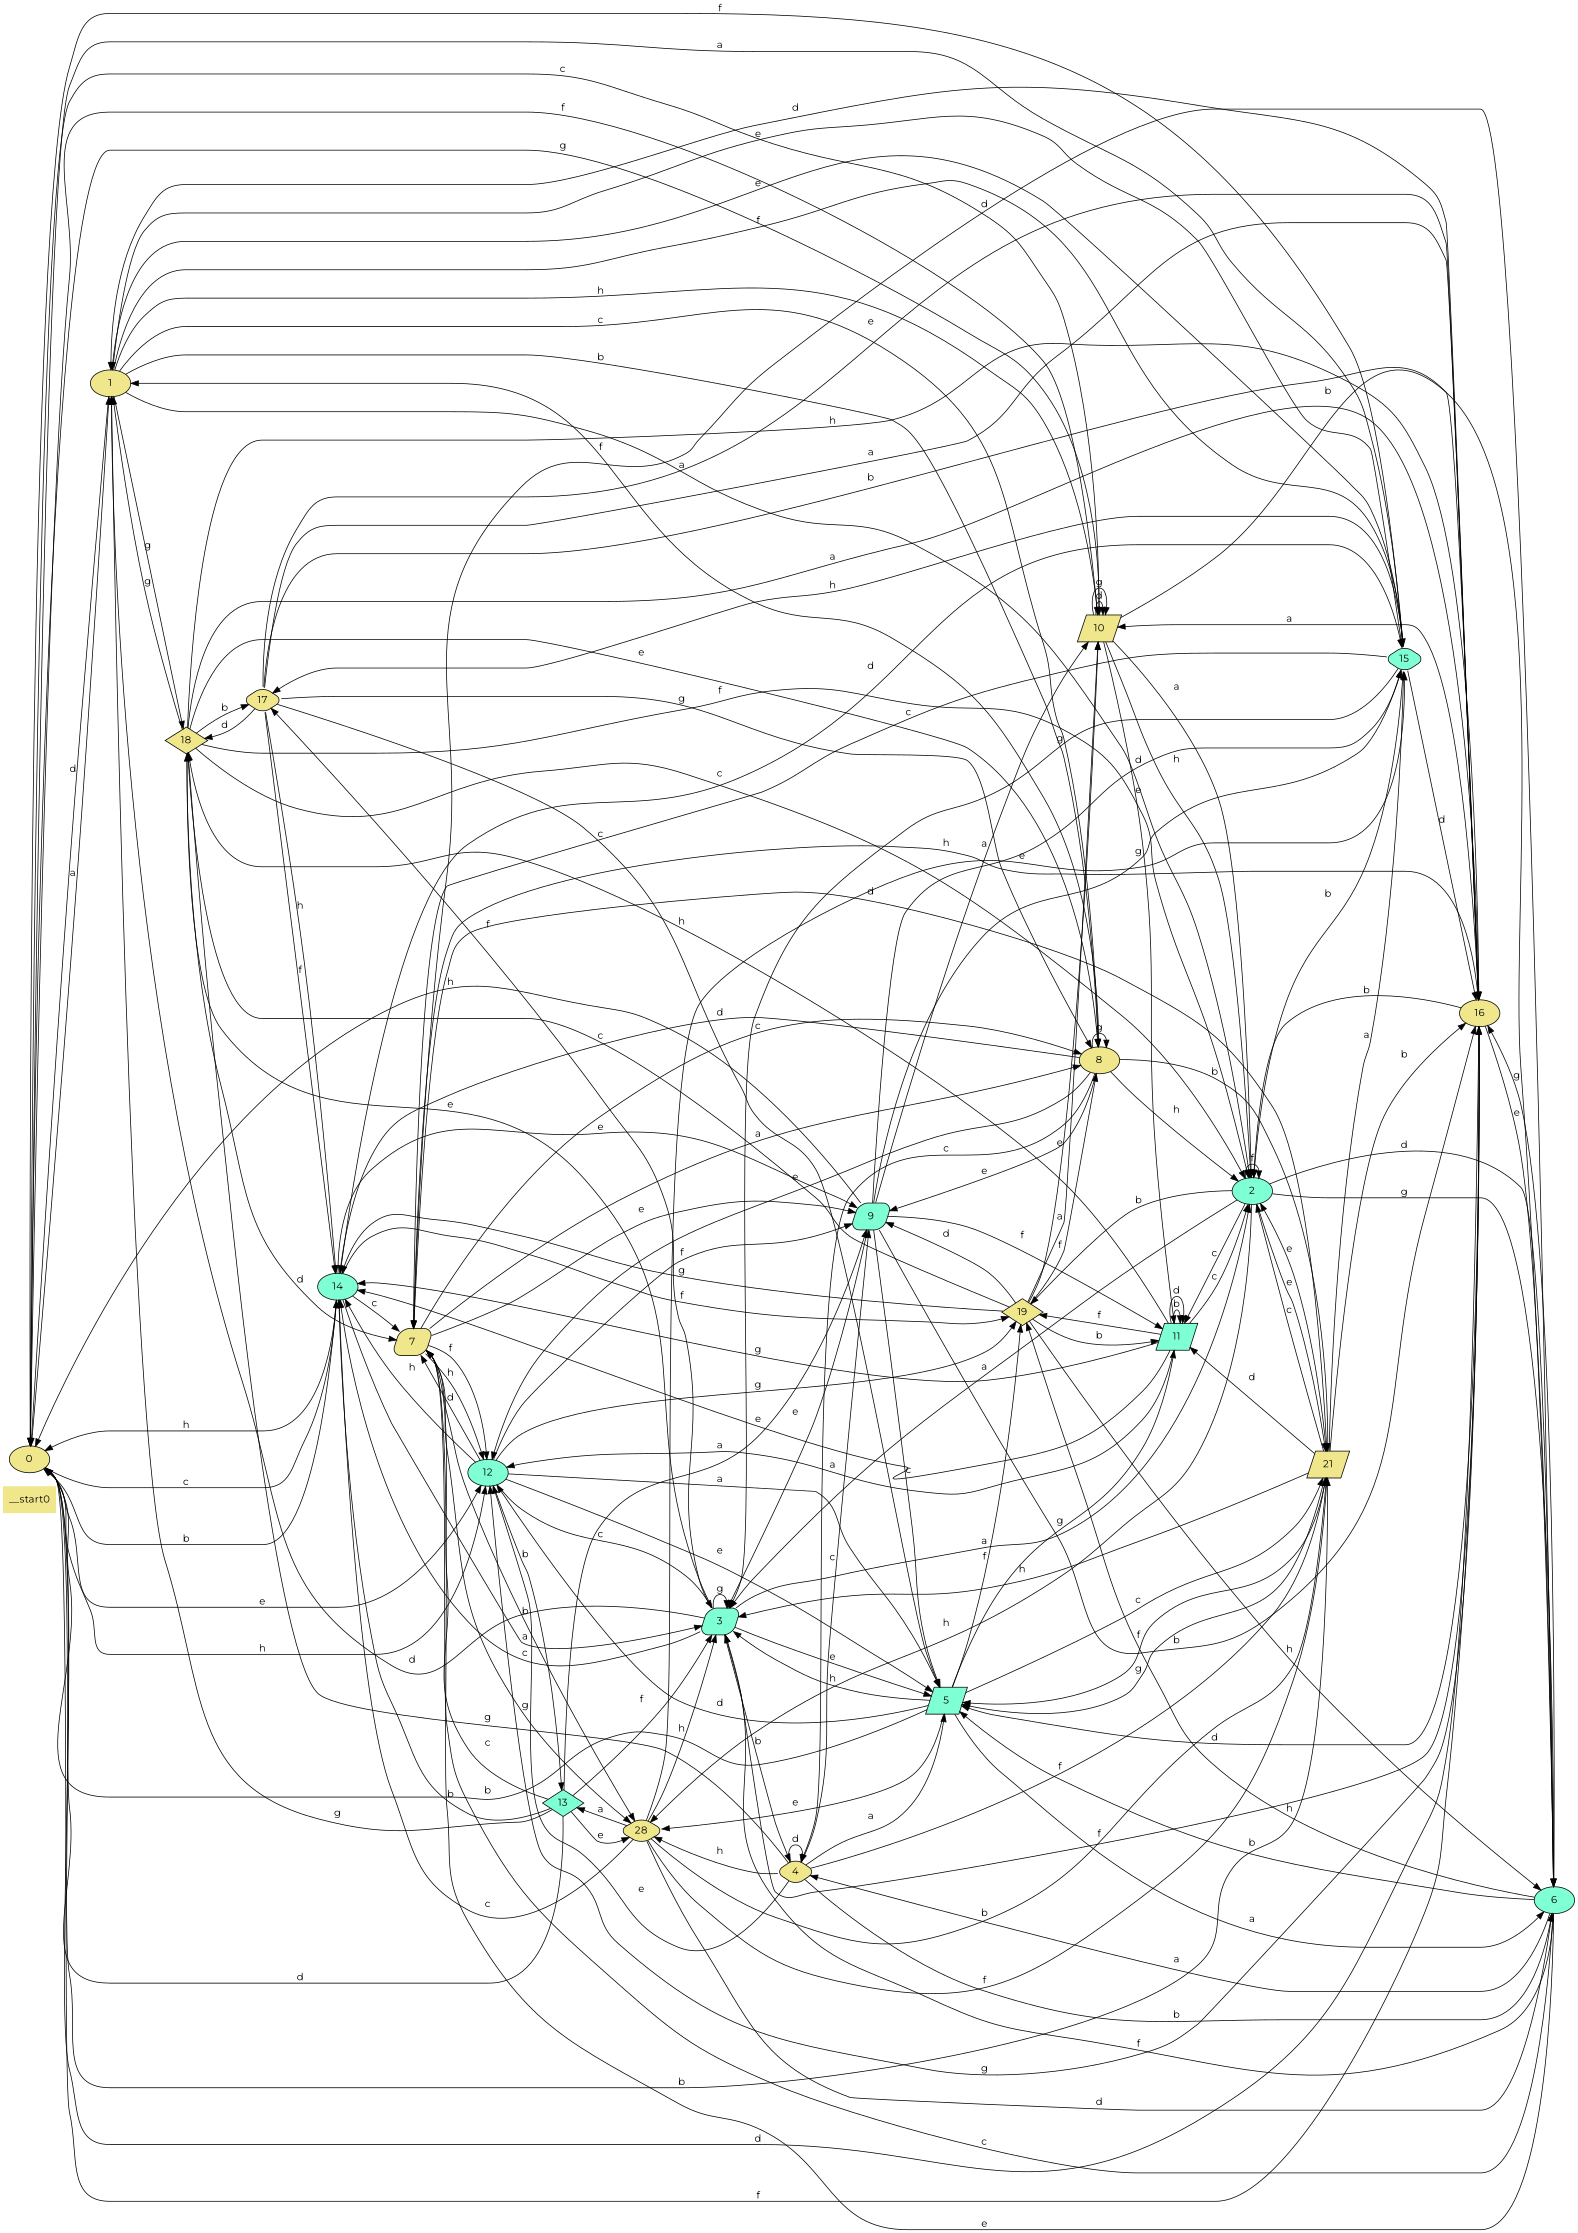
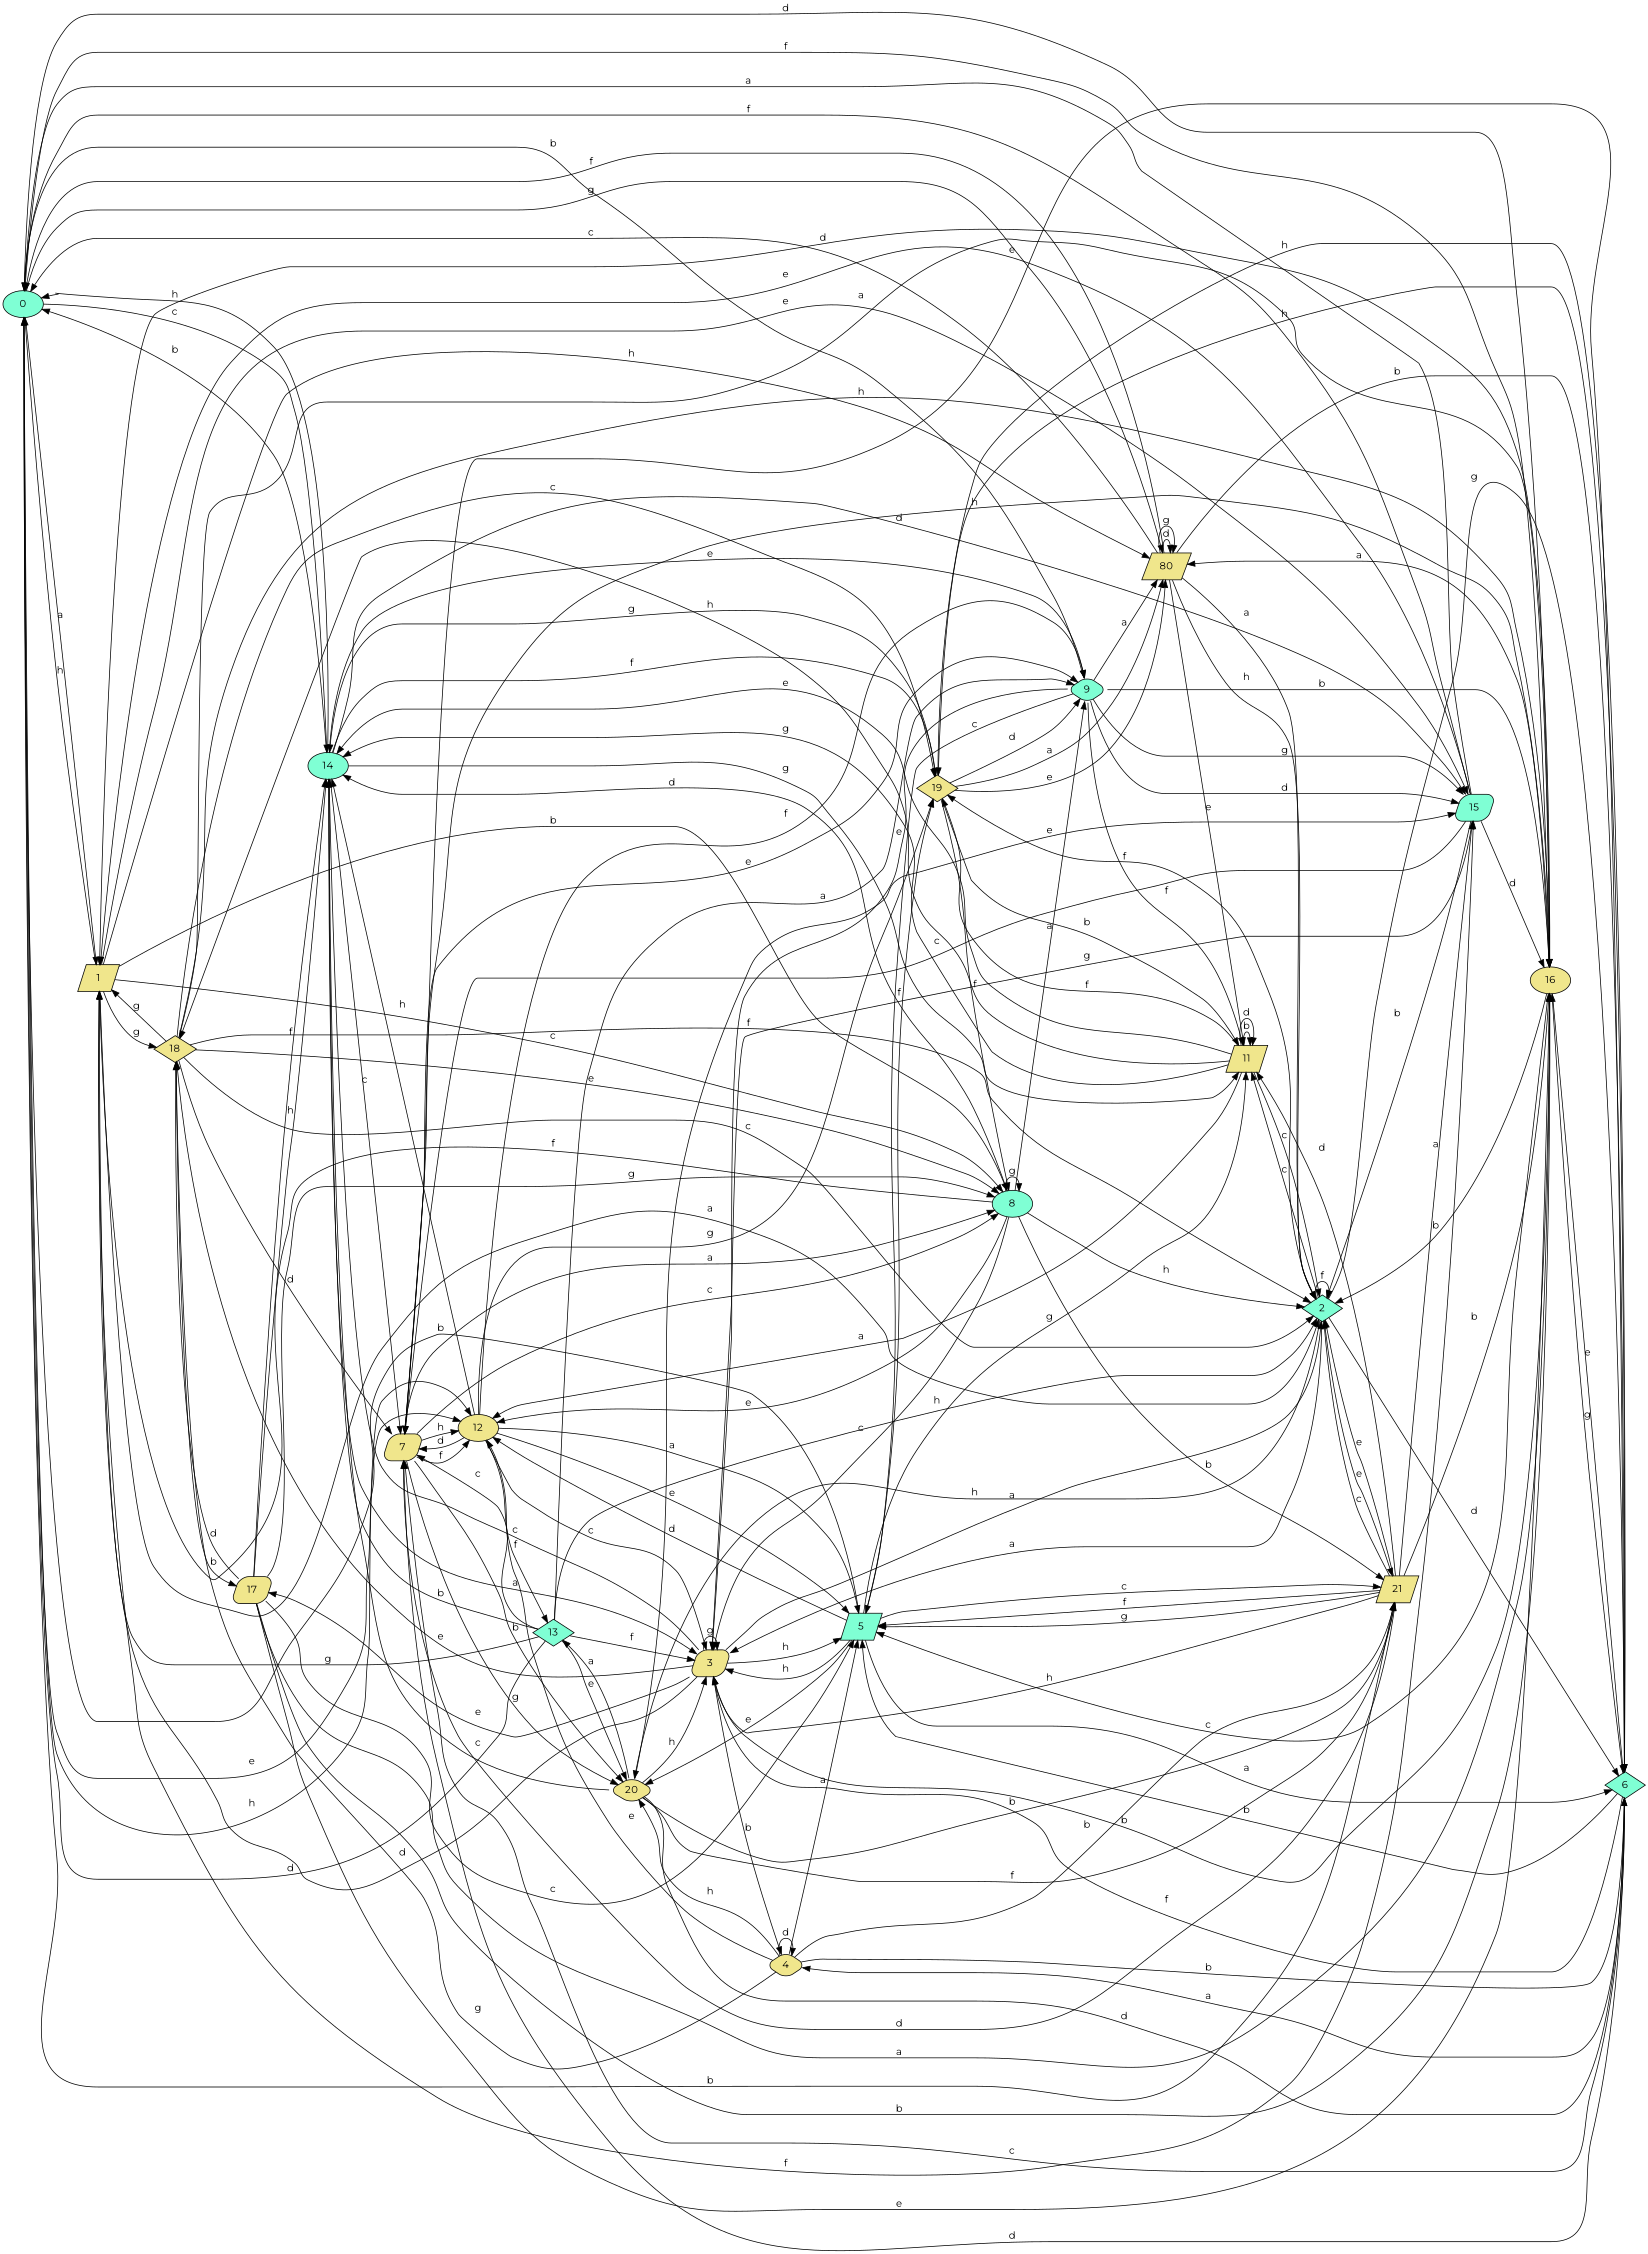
  digraph {
    fontname=Montserrat
    rankdir=LR
    node [fillcolor=khaki fontname=Montserrat shape=parallelogram style=filled color=black]
    edge [fontname=Montserrat]
-   __start0 [shape=none color=""]
-   n2 [label=0 shape=ellipse style="rounded,filled"]
-   n3 [label=1 shape=ellipse]
-   n4 [label=10]
-   n5 [fillcolor=aquamarine label=12 shape=ellipse style="rounded,filled"]
+   n2 [fillcolor=aquamarine label=0 shape=ellipse style="rounded,filled"]
+   n3 [label=1]
+   n4 [label=80]
+   n5 [label=12 shape=ellipse style="rounded,filled"]
    n6 [fillcolor=aquamarine label=14 shape=ellipse]
    n7 [label=16 shape=ellipse style="rounded,filled"]
    n8 [label=21]
-   n9 [fillcolor=aquamarine label=2 shape=ellipse]
-   n10 [label=8 shape=ellipse style="rounded,filled"]
-   n11 [fillcolor=aquamarine label=15 shape=diamond style="rounded,filled"]
+   n9 [fillcolor=aquamarine label=2 shape=diamond]
+   n10 [fillcolor=aquamarine label=8 shape=ellipse style="rounded,filled"]
+   n11 [fillcolor=aquamarine label=15 style="rounded,filled"]
    n12 [label=18 shape=diamond]
-   n13 [fillcolor=aquamarine label=6 shape=ellipse]
-   n14 [fillcolor=aquamarine label=11]
-   n15 [fillcolor=aquamarine label=3 style="rounded,filled"]
+   n13 [fillcolor=aquamarine label=6 shape=diamond]
+   n14 [label=11]
+   n15 [label=3 style="rounded,filled"]
    n16 [label=19 shape=diamond]
    n17 [fillcolor=aquamarine label=5]
-   n18 [fillcolor=aquamarine label=9 style="rounded,filled"]
+   n18 [fillcolor=aquamarine label=9 shape=diamond style="rounded,filled"]
    n19 [label=7 style="rounded,filled"]
    n20 [fillcolor=aquamarine label=13 shape=diamond]
-   n21 [label=28 shape=diamond style="rounded,filled"]
-   n22 [label=17 shape=diamond style="rounded,filled"]
+   n21 [label=20 shape=diamond style="rounded,filled"]
+   n22 [label=17 style="rounded,filled"]
    n23 [label=4 shape=diamond style="rounded,filled"]
    n2 -> n3 [label=a]
    n2 -> n4 [label=g]
    n2 -> n5 [label=e]
    n2 -> n5 [label=h]
    n2 -> n6 [label=c]
    n2 -> n7 [label=d]
    n2 -> n7 [label=f]
    n2 -> n8 [label=b]
-   n3 -> n2 [label=d]
+   n3 -> n2 [label=h]
    n3 -> n4 [label=h]
    n3 -> n9 [label=a]
    n3 -> n10 [label=b]
    n3 -> n10 [label=c]
    n3 -> n11 [label=e]
    n3 -> n11 [label=f]
    n3 -> n12 [label=g]
    n4 -> n2 [label=c]
    n4 -> n2 [label=f]
    n4 -> n4 [label=d]
    n4 -> n4 [label=g]
    n4 -> n9 [label=a]
    n4 -> n9 [label=h]
    n4 -> n13 [label=b]
    n4 -> n14 [label=e]
    n5 -> n6 [label=h]
    n5 -> n15 [label=c]
    n5 -> n16 [label=g]
    n5 -> n17 [label=a]
    n5 -> n17 [label=e]
    n5 -> n18 [label=f]
    n5 -> n19 [label=d]
-   n5 -> n20 [label=b]
+   n5 -> n20 [label=f]
    n6 -> n2 [label=b]
    n6 -> n2 [label=h]
    n6 -> n11 [label=d]
+   n6 -> n14 [label=g]
    n6 -> n15 [label=a]
    n6 -> n16 [label=f]
    n6 -> n18 [label=e]
    n6 -> n19 [label=c]
    n7 -> n3 [label=d]
    n7 -> n4 [label=a]
-   n7 -> n5 [label=g]
    n7 -> n9 [label=b]
    n7 -> n13 [label=e]
-   n7 -> n15 [label=f]
-   n7 -> n17 [label=d]
+   n7 -> n15 [label=b]
+   n7 -> n17 [label=c]
    n7 -> n19 [label=h]
    n8 -> n7 [label=b]
    n8 -> n9 [label=c]
    n8 -> n9 [label=e]
    n8 -> n11 [label=a]
    n8 -> n14 [label=d]
    n8 -> n15 [label=h]
    n8 -> n17 [label=f]
    n8 -> n17 [label=g]
    n9 -> n8 [label=e]
    n9 -> n9 [label=f]
    n9 -> n13 [label=d]
    n9 -> n13 [label=g]
    n9 -> n14 [label=c]
    n9 -> n15 [label=a]
-   n9 -> n16 [label=b]
+   n9 -> n16 [label=f]
    n9 -> n21 [label=h]
    n10 -> n3 [label=f]
    n10 -> n5 [label=e]
    n10 -> n6 [label=d]
    n10 -> n8 [label=b]
    n10 -> n9 [label=h]
    n10 -> n10 [label=g]
-   n10 -> n23 [label=c]
-   n10 -> n18 [label=e]
+   n10 -> n15 [label=c]
+   n10 -> n18 [label=a]
    n11 -> n2 [label=a]
    n11 -> n2 [label=f]
    n11 -> n3 [label=e]
    n11 -> n7 [label=d]
    n11 -> n9 [label=b]
    n11 -> n15 [label=g]
    n11 -> n19 [label=c]
-   n11 -> n22 [label=h]
    n12 -> n3 [label=g]
    n12 -> n7 [label=a]
    n12 -> n7 [label=h]
    n12 -> n9 [label=c]
    n12 -> n9 [label=f]
    n12 -> n10 [label=e]
    n12 -> n19 [label=d]
    n12 -> n22 [label=b]
    n13 -> n7 [label=g]
    n13 -> n15 [label=f]
    n13 -> n16 [label=h]
    n13 -> n17 [label=b]
    n13 -> n19 [label=c]
    n13 -> n19 [label=d]
    n13 -> n19 [label=e]
    n13 -> n23 [label=a]
    n14 -> n5 [label=a]
    n14 -> n6 [label=e]
    n14 -> n6 [label=g]
    n14 -> n9 [label=c]
    n14 -> n12 [label=h]
    n14 -> n14 [label=b]
    n14 -> n14 [label=d]
    n14 -> n16 [label=f]
    n15 -> n3 [label=d]
    n15 -> n6 [label=c]
    n15 -> n9 [label=a]
    n15 -> n12 [label=e]
    n15 -> n15 [label=g]
-   n15 -> n17 [label=e]
-   n15 -> n22 [label=f]
+   n15 -> n17 [label=h]
+   n15 -> n22 [label=e]
    n15 -> n23 [label=b]
    n16 -> n4 [label=a]
    n16 -> n4 [label=e]
    n16 -> n6 [label=g]
    n16 -> n10 [label=f]
-   n16 -> n12 [label=c]
+   n12 -> n16 [label=c]
    n16 -> n13 [label=h]
    n16 -> n14 [label=b]
    n16 -> n18 [label=d]
    n17 -> n2 [label=b]
    n17 -> n5 [label=d]
    n17 -> n8 [label=c]
    n17 -> n13 [label=a]
    n17 -> n14 [label=g]
    n17 -> n15 [label=h]
    n17 -> n16 [label=f]
    n17 -> n21 [label=e]
-   n18 -> n2 [label=h]
+   n18 -> n2 [label=b]
    n18 -> n4 [label=a]
    n18 -> n7 [label=b]
    n18 -> n11 [label=d]
    n18 -> n11 [label=g]
    n18 -> n14 [label=f]
    n18 -> n15 [label=e]
    n18 -> n17 [label=c]
    n19 -> n5 [label=f]
    n19 -> n5 [label=h]
-   n19 -> n8 [label=d]
+   n8 -> n19 [label=d]
    n19 -> n10 [label=a]
    n19 -> n10 [label=c]
    n19 -> n18 [label=e]
    n19 -> n21 [label=b]
    n19 -> n21 [label=g]
    n20 -> n2 [label=d]
    n20 -> n3 [label=g]
    n20 -> n6 [label=b]
+   n20 -> n9 [label=h]
    n20 -> n15 [label=f]
    n20 -> n18 [label=a]
    n20 -> n19 [label=c]
    n20 -> n21 [label=e]
    n21 -> n6 [label=c]
    n21 -> n8 [label=b]
    n21 -> n8 [label=f]
    n21 -> n11 [label=e]
    n21 -> n13 [label=d]
    n21 -> n15 [label=h]
    n21 -> n20 [label=a]
    n22 -> n6 [label=f]
    n22 -> n6 [label=h]
    n22 -> n7 [label=a]
    n22 -> n7 [label=b]
    n22 -> n7 [label=e]
    n22 -> n10 [label=g]
    n22 -> n12 [label=d]
    n22 -> n17 [label=c]
    n23 -> n5 [label=e]
-   n23 -> n8 [label=f]
+   n23 -> n8 [label=b]
    n23 -> n12 [label=g]
    n23 -> n13 [label=b]
    n23 -> n17 [label=a]
-   n23 -> n18 [label=c]
    n23 -> n21 [label=h]
    n23 -> n23 [label=d]
  }
